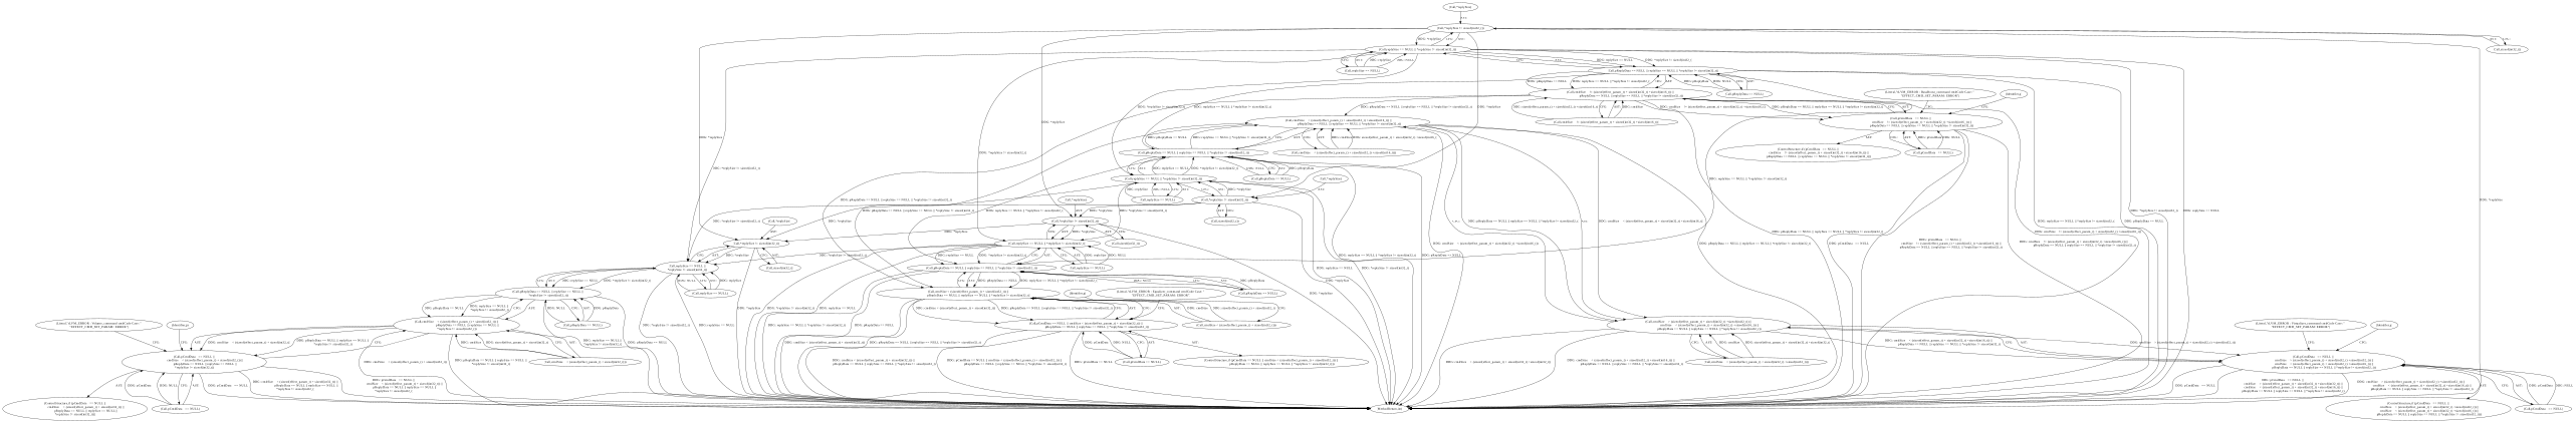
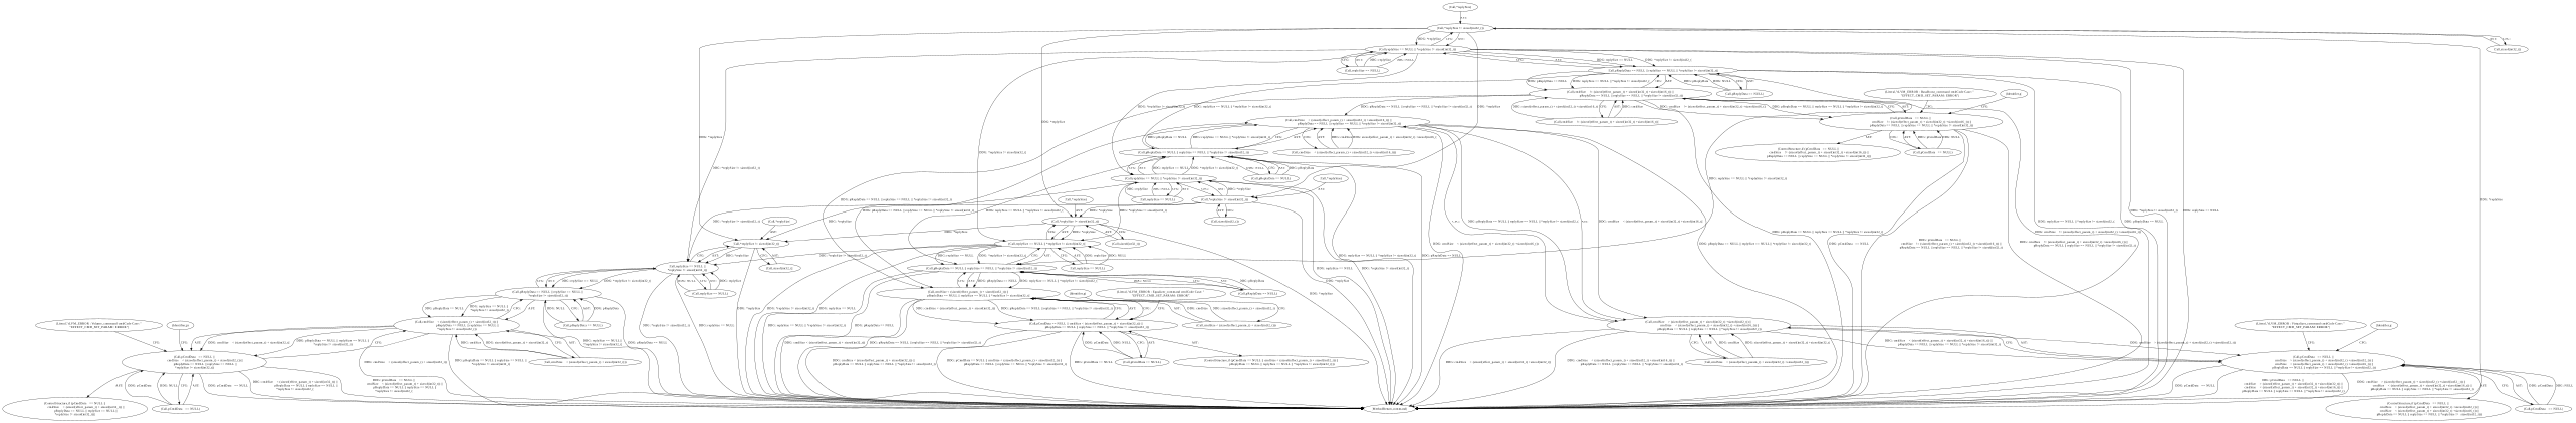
  digraph {
    fontname="Liberation Serif"
    node [fontname="Liberation Serif"]
    edge [fontname="Liberation Serif"]
    n1 [label="(Call,*replySize != sizeof(int32_t))"]
    n2 [label="(Call,replySize == NULL || *replySize != sizeof(int32_t))"]
    n3 [label="(Call,*replySize != sizeof(int32_t))"]
    n4 [label="(Call,*replySize != sizeof(int32_t))"]
    n5 [label="(Call,*replySize != sizeof(int32_t))"]
    n6 [label="(Call,sizeof(int32_t))"]
-   n7 [label="(MethodReturn,int)"]
+   n7 [label="(MethodReturn,command)"]
    n8 [label="(Call,pReplyData == NULL || replySize == NULL || *replySize != sizeof(int32_t))"]
    n9 [label="(Call,replySize == NULL || *replySize != sizeof(int32_t))"]
    n10 [label="(Call,replySize == NULL || *replySize != sizeof(int32_t))"]
    n11 [label="(Call,replySize == NULL ||\n *replySize != sizeof(int32_t))"]
    n12 [label="(Call,replySize == NULL)"]
    n13 [label="(Call,cmdSize    != (sizeof(effect_param_t) + sizeof(int32_t) +sizeof(int16_t)) ||\n                        pReplyData == NULL || replySize == NULL || *replySize != sizeof(int32_t))"]
    n14 [label="(Call,pReplyData == NULL || replySize == NULL || *replySize != sizeof(int32_t))"]
    n15 [label="(Call,pReplyData == NULL || replySize == NULL || *replySize != sizeof(int32_t))"]
    n16 [label="(Call,pReplyData == NULL)"]
    n17 [label="(Call,pCmdData   == NULL ||\n                        cmdSize    != (sizeof(effect_param_t) + sizeof(int32_t) +sizeof(int16_t)) ||\n                        pReplyData == NULL || replySize == NULL || *replySize != sizeof(int32_t))"]
    n18 [label="(Call,cmdSize    < (sizeof(effect_param_t) + sizeof(int32_t) +sizeof(int16_t)) ||\n                        pReplyData == NULL || replySize == NULL || *replySize != sizeof(int32_t))"]
    n19 [label="(Call,cmdSize < (sizeof(effect_param_t) + sizeof(int32_t)) ||\n                        pReplyData == NULL || replySize == NULL || *replySize != sizeof(int32_t))"]
    n20 [label="(Call,cmdSize    != (sizeof(effect_param_t) + sizeof(int32_t) +sizeof(int16_t)))"]
    n21 [label="(Call,pCmdData   == NULL)"]
    n22 [label="(ControlStructure,if (pCmdData   == NULL ||\n                        cmdSize    != (sizeof(effect_param_t) + sizeof(int32_t) +sizeof(int16_t)) ||\n                        pReplyData == NULL || replySize == NULL || *replySize != sizeof(int32_t)))"]
    n23 [label="(Call,cmdSize    > (sizeof(effect_param_t) + sizeof(int32_t) +sizeof(int32_t)) ||\n                        cmdSize    < (sizeof(effect_param_t) + sizeof(int32_t) +sizeof(int16_t)) ||\n                        pReplyData == NULL || replySize == NULL || *replySize != sizeof(int32_t))"]
    n24 [label="(Call,cmdSize    < (sizeof(effect_param_t) + sizeof(int32_t) +sizeof(int16_t)))"]
    n25 [label="(Call,pCmdData   == NULL ||\n                        cmdSize    > (sizeof(effect_param_t) + sizeof(int32_t) +sizeof(int32_t)) ||\n                        cmdSize    < (sizeof(effect_param_t) + sizeof(int32_t) +sizeof(int16_t)) ||\n                        pReplyData == NULL || replySize == NULL || *replySize != sizeof(int32_t))"]
    n26 [label="(Call,cmdSize    > (sizeof(effect_param_t) + sizeof(int32_t) +sizeof(int32_t)))"]
    n27 [label="(Call,pCmdData   == NULL)"]
    n28 [label="(ControlStructure,if (pCmdData   == NULL ||\n                        cmdSize    > (sizeof(effect_param_t) + sizeof(int32_t) +sizeof(int32_t)) ||\n                        cmdSize    < (sizeof(effect_param_t) + sizeof(int32_t) +sizeof(int16_t)) ||\n                        pReplyData == NULL || replySize == NULL || *replySize != sizeof(int32_t)))"]
    n29 [label="(Call,pCmdData == NULL || cmdSize < (sizeof(effect_param_t) + sizeof(int32_t)) ||\n                        pReplyData == NULL || replySize == NULL || *replySize != sizeof(int32_t))"]
    n30 [label="(Call,cmdSize < (sizeof(effect_param_t) + sizeof(int32_t)))"]
    n31 [label="(ControlStructure,if (pCmdData == NULL || cmdSize < (sizeof(effect_param_t) + sizeof(int32_t)) ||\n                        pReplyData == NULL || replySize == NULL || *replySize != sizeof(int32_t)))"]
    n32 [label="(Call,pCmdData == NULL)"]
    n33 [label="(Call,pReplyData == NULL)"]
    n34 [label="(Call,pReplyData == NULL)"]
    n35 [label="(Call,replySize == NULL)"]
    n36 [label="(Call,replySize == NULL)"]
    n37 [label="(Call,pReplyData == NULL || replySize == NULL ||\n *replySize != sizeof(int32_t))"]
    n38 [label="(Call,replySize == NULL)"]
    n39 [label="(Call,cmdSize    < (sizeof(effect_param_t) + sizeof(int32_t)) ||\n                        pReplyData == NULL || replySize == NULL ||\n *replySize != sizeof(int32_t))"]
    n40 [label="(Call,pReplyData == NULL)"]
    n41 [label="(Call,pCmdData   == NULL ||\n                        cmdSize    < (sizeof(effect_param_t) + sizeof(int32_t)) ||\n                        pReplyData == NULL || replySize == NULL ||\n *replySize != sizeof(int32_t))"]
    n42 [label="(Call,cmdSize    < (sizeof(effect_param_t) + sizeof(int32_t)))"]
    n43 [label="(Call,pCmdData   == NULL)"]
    n44 [label="(ControlStructure,if (pCmdData   == NULL ||\n                        cmdSize    < (sizeof(effect_param_t) + sizeof(int32_t)) ||\n                        pReplyData == NULL || replySize == NULL ||\n *replySize != sizeof(int32_t)))"]
    n45 [label="(Call,sizeof(int32_t))"]
    n46 [label="(Call,sizeof(int32_t))"]
    n47 [label="(Call,sizeof(int32_t))"]
    n48 [label="(Literal,\"\tLVM_ERROR : Volume_command cmdCode Case: \"\n \"EFFECT_CMD_SET_PARAM: ERROR\")"]
    n49 [label="(Literal,\"\tLVM_ERROR : Virtualizer_command cmdCode Case: \"\n \"EFFECT_CMD_SET_PARAM: ERROR\")"]
    n50 [label="(Identifier,p)"]
    n51 [label="(Call,*replySize)"]
    n52 [label="(Literal,\"\tLVM_ERROR : Equalizer_command cmdCode Case: \"\n \"EFFECT_CMD_SET_PARAM: ERROR\")"]
    n53 [label="(Literal,\"\tLVM_ERROR : BassBoost_command cmdCode Case: \"\n \"EFFECT_CMD_SET_PARAM: ERROR\")"]
    n54 [label="(Identifier,p)"]
    n55 [label="(Identifier,p)"]
    n56 [label="(Call,*replySize)"]
    n57 [label="(Call,*replySize)"]
    n58 [label="(Identifier,p)"]
    n59 [label="(Call,*replySize)"]
    n1 -> n2 [label="AST: "]
    n1 -> n2 [label="DDG: *replySize"]
    n1 -> n3 [label="DDG: *replySize"]
    n1 -> n4 [label="DDG: *replySize"]
    n1 -> n5 [label="DDG: *replySize"]
    n1 -> n6 [label="CFG: "]
    n1 -> n7 [label="DDG: *replySize"]
    n2 -> n1 [label="CFG: "]
    n2 -> n7 [label="DDG: *replySize != sizeof(int32_t)"]
    n2 -> n7 [label="DDG: replySize == NULL"]
    n2 -> n8 [label="AST: "]
    n2 -> n8 [label="DDG: replySize == NULL"]
    n2 -> n8 [label="DDG: *replySize != sizeof(int32_t)"]
    n2 -> n9 [label="DDG: *replySize != sizeof(int32_t)"]
    n2 -> n10 [label="DDG: *replySize != sizeof(int32_t)"]
    n2 -> n11 [label="DDG: *replySize != sizeof(int32_t)"]
    n2 -> n12 [label="CFG: "]
    n3 -> n4 [label="DDG: *replySize"]
    n3 -> n5 [label="DDG: *replySize"]
    n3 -> n7 [label="DDG: *replySize"]
    n3 -> n9 [label="AST: "]
    n3 -> n9 [label="DDG: *replySize"]
    n3 -> n45 [label="CFG: "]
    n4 -> n5 [label="DDG: *replySize"]
    n4 -> n7 [label="DDG: *replySize"]
    n4 -> n10 [label="AST: "]
    n4 -> n10 [label="DDG: *replySize"]
    n4 -> n46 [label="CFG: "]
    n5 -> n7 [label="DDG: *replySize"]
    n5 -> n11 [label="AST: "]
    n5 -> n11 [label="DDG: *replySize"]
    n5 -> n47 [label="CFG: "]
    n6 -> n1 [label="AST: "]
    n8 -> n2 [label="CFG: "]
    n8 -> n7 [label="DDG: replySize == NULL || *replySize != sizeof(int32_t)"]
    n8 -> n7 [label="DDG: pReplyData == NULL"]
    n8 -> n13 [label="AST: "]
    n8 -> n13 [label="DDG: pReplyData == NULL"]
    n8 -> n13 [label="DDG: replySize == NULL || *replySize != sizeof(int32_t)"]
    n8 -> n14 [label="DDG: replySize == NULL || *replySize != sizeof(int32_t)"]
    n8 -> n15 [label="DDG: replySize == NULL || *replySize != sizeof(int32_t)"]
    n8 -> n16 [label="CFG: "]
    n9 -> n3 [label="CFG: "]
    n9 -> n7 [label="DDG: replySize == NULL"]
    n9 -> n7 [label="DDG: *replySize != sizeof(int32_t)"]
    n9 -> n10 [label="DDG: *replySize != sizeof(int32_t)"]
    n9 -> n11 [label="DDG: *replySize != sizeof(int32_t)"]
    n9 -> n14 [label="AST: "]
    n9 -> n14 [label="DDG: replySize == NULL"]
    n9 -> n14 [label="DDG: *replySize != sizeof(int32_t)"]
    n9 -> n35 [label="CFG: "]
    n10 -> n4 [label="CFG: "]
    n10 -> n7 [label="DDG: *replySize != sizeof(int32_t)"]
    n10 -> n7 [label="DDG: replySize == NULL"]
    n10 -> n11 [label="DDG: *replySize != sizeof(int32_t)"]
    n10 -> n15 [label="AST: "]
    n10 -> n15 [label="DDG: replySize == NULL"]
    n10 -> n15 [label="DDG: *replySize != sizeof(int32_t)"]
    n10 -> n36 [label="CFG: "]
    n11 -> n5 [label="CFG: "]
    n11 -> n7 [label="DDG: *replySize != sizeof(int32_t)"]
    n11 -> n7 [label="DDG: replySize == NULL"]
    n11 -> n37 [label="AST: "]
    n11 -> n37 [label="DDG: replySize == NULL"]
    n11 -> n37 [label="DDG: *replySize != sizeof(int32_t)"]
    n11 -> n38 [label="CFG: "]
    n12 -> n2 [label="AST: "]
    n12 -> n2 [label="DDG: replySize"]
    n12 -> n2 [label="DDG: NULL"]
    n13 -> n7 [label="DDG: cmdSize    != (sizeof(effect_param_t) + sizeof(int32_t) +sizeof(int16_t))"]
    n13 -> n7 [label="DDG: pReplyData == NULL || replySize == NULL || *replySize != sizeof(int32_t)"]
    n13 -> n8 [label="CFG: "]
    n13 -> n17 [label="AST: "]
    n13 -> n17 [label="DDG: cmdSize    != (sizeof(effect_param_t) + sizeof(int32_t) +sizeof(int16_t))"]
    n13 -> n17 [label="DDG: pReplyData == NULL || replySize == NULL || *replySize != sizeof(int32_t)"]
    n13 -> n18 [label="DDG: pReplyData == NULL || replySize == NULL || *replySize != sizeof(int32_t)"]
    n13 -> n19 [label="DDG: pReplyData == NULL || replySize == NULL || *replySize != sizeof(int32_t)"]
    n13 -> n20 [label="CFG: "]
    n14 -> n7 [label="DDG: replySize == NULL || *replySize != sizeof(int32_t)"]
    n14 -> n7 [label="DDG: pReplyData == NULL"]
    n14 -> n9 [label="CFG: "]
    n14 -> n15 [label="DDG: replySize == NULL || *replySize != sizeof(int32_t)"]
    n14 -> n18 [label="AST: "]
    n14 -> n18 [label="DDG: pReplyData == NULL"]
    n14 -> n18 [label="DDG: replySize == NULL || *replySize != sizeof(int32_t)"]
    n14 -> n33 [label="CFG: "]
    n15 -> n7 [label="DDG: pReplyData == NULL"]
    n15 -> n7 [label="DDG: replySize == NULL || *replySize != sizeof(int32_t)"]
    n15 -> n10 [label="CFG: "]
    n15 -> n19 [label="AST: "]
    n15 -> n19 [label="DDG: pReplyData == NULL"]
    n15 -> n19 [label="DDG: replySize == NULL || *replySize != sizeof(int32_t)"]
    n15 -> n34 [label="CFG: "]
    n16 -> n8 [label="AST: "]
    n16 -> n8 [label="DDG: pReplyData"]
    n16 -> n8 [label="DDG: NULL"]
    n17 -> n7 [label="DDG: pCmdData   == NULL"]
    n17 -> n7 [label="DDG: pCmdData   == NULL ||\n                        cmdSize    != (sizeof(effect_param_t) + sizeof(int32_t) +sizeof(int16_t)) ||\n                        pReplyData == NULL || replySize == NULL || *replySize != sizeof(int32_t)"]
    n17 -> n7 [label="DDG: cmdSize    != (sizeof(effect_param_t) + sizeof(int32_t) +sizeof(int16_t)) ||\n                        pReplyData == NULL || replySize == NULL || *replySize != sizeof(int32_t)"]
    n17 -> n13 [label="CFG: "]
    n17 -> n21 [label="CFG: "]
    n17 -> n22 [label="AST: "]
    n18 -> n7 [label="DDG: cmdSize    < (sizeof(effect_param_t) + sizeof(int32_t) +sizeof(int16_t))"]
    n18 -> n7 [label="DDG: pReplyData == NULL || replySize == NULL || *replySize != sizeof(int32_t)"]
    n18 -> n14 [label="CFG: "]
    n18 -> n19 [label="DDG: pReplyData == NULL || replySize == NULL || *replySize != sizeof(int32_t)"]
    n18 -> n23 [label="AST: "]
    n18 -> n23 [label="DDG: cmdSize    < (sizeof(effect_param_t) + sizeof(int32_t) +sizeof(int16_t))"]
    n18 -> n23 [label="DDG: pReplyData == NULL || replySize == NULL || *replySize != sizeof(int32_t)"]
    n18 -> n24 [label="CFG: "]
    n19 -> n7 [label="DDG: cmdSize < (sizeof(effect_param_t) + sizeof(int32_t))"]
    n19 -> n7 [label="DDG: pReplyData == NULL || replySize == NULL || *replySize != sizeof(int32_t)"]
    n19 -> n15 [label="CFG: "]
    n19 -> n29 [label="AST: "]
    n19 -> n29 [label="DDG: cmdSize < (sizeof(effect_param_t) + sizeof(int32_t))"]
    n19 -> n29 [label="DDG: pReplyData == NULL || replySize == NULL || *replySize != sizeof(int32_t)"]
    n19 -> n30 [label="CFG: "]
    n20 -> n13 [label="AST: "]
    n20 -> n13 [label="DDG: cmdSize"]
    n20 -> n13 [label="DDG: sizeof(effect_param_t) + sizeof(int32_t) +sizeof(int16_t)"]
    n21 -> n17 [label="AST: "]
    n21 -> n17 [label="DDG: pCmdData"]
    n21 -> n17 [label="DDG: NULL"]
    n23 -> n7 [label="DDG: cmdSize    > (sizeof(effect_param_t) + sizeof(int32_t) +sizeof(int32_t))"]
    n23 -> n7 [label="DDG: cmdSize    < (sizeof(effect_param_t) + sizeof(int32_t) +sizeof(int16_t)) ||\n                        pReplyData == NULL || replySize == NULL || *replySize != sizeof(int32_t)"]
    n23 -> n18 [label="CFG: "]
    n23 -> n25 [label="AST: "]
    n23 -> n25 [label="DDG: cmdSize    > (sizeof(effect_param_t) + sizeof(int32_t) +sizeof(int32_t))"]
    n23 -> n25 [label="DDG: cmdSize    < (sizeof(effect_param_t) + sizeof(int32_t) +sizeof(int16_t)) ||\n                        pReplyData == NULL || replySize == NULL || *replySize != sizeof(int32_t)"]
    n23 -> n26 [label="CFG: "]
    n24 -> n18 [label="AST: "]
    n24 -> n18 [label="DDG: cmdSize"]
    n24 -> n18 [label="DDG: sizeof(effect_param_t) + sizeof(int32_t) +sizeof(int16_t)"]
    n25 -> n7 [label="DDG: cmdSize    > (sizeof(effect_param_t) + sizeof(int32_t) +sizeof(int32_t)) ||\n                        cmdSize    < (sizeof(effect_param_t) + sizeof(int32_t) +sizeof(int16_t)) ||\n                        pReplyData == NULL || replySize == NULL || *replySize != sizeof(int32_t)"]
    n25 -> n7 [label="DDG: pCmdData   == NULL"]
    n25 -> n7 [label="DDG: pCmdData   == NULL ||\n                        cmdSize    > (sizeof(effect_param_t) + sizeof(int32_t) +sizeof(int32_t)) ||\n                        cmdSize    < (sizeof(effect_param_t) + sizeof(int32_t) +sizeof(int16_t)) ||\n                        pReplyData == NULL || replySize == NULL || *replySize != sizeof(int32_t)"]
    n25 -> n23 [label="CFG: "]
    n25 -> n27 [label="CFG: "]
    n25 -> n28 [label="AST: "]
    n26 -> n23 [label="AST: "]
    n26 -> n23 [label="DDG: cmdSize"]
    n26 -> n23 [label="DDG: sizeof(effect_param_t) + sizeof(int32_t) +sizeof(int32_t)"]
    n27 -> n25 [label="AST: "]
    n27 -> n25 [label="DDG: pCmdData"]
    n27 -> n25 [label="DDG: NULL"]
    n29 -> n7 [label="DDG: pCmdData == NULL || cmdSize < (sizeof(effect_param_t) + sizeof(int32_t)) ||\n                        pReplyData == NULL || replySize == NULL || *replySize != sizeof(int32_t)"]
    n29 -> n7 [label="DDG: pCmdData == NULL"]
    n29 -> n7 [label="DDG: cmdSize < (sizeof(effect_param_t) + sizeof(int32_t)) ||\n                        pReplyData == NULL || replySize == NULL || *replySize != sizeof(int32_t)"]
    n29 -> n19 [label="CFG: "]
    n29 -> n31 [label="AST: "]
    n29 -> n32 [label="CFG: "]
    n30 -> n19 [label="AST: "]
    n30 -> n19 [label="DDG: cmdSize"]
    n30 -> n19 [label="DDG: sizeof(effect_param_t) + sizeof(int32_t)"]
    n32 -> n29 [label="AST: "]
    n32 -> n29 [label="DDG: pCmdData"]
    n32 -> n29 [label="DDG: NULL"]
    n33 -> n14 [label="AST: "]
    n33 -> n14 [label="DDG: pReplyData"]
    n33 -> n14 [label="DDG: NULL"]
    n34 -> n15 [label="AST: "]
    n34 -> n15 [label="DDG: pReplyData"]
    n34 -> n15 [label="DDG: NULL"]
    n35 -> n9 [label="AST: "]
    n35 -> n9 [label="DDG: replySize"]
    n35 -> n9 [label="DDG: NULL"]
    n36 -> n10 [label="AST: "]
    n36 -> n10 [label="DDG: replySize"]
    n36 -> n10 [label="DDG: NULL"]
    n37 -> n7 [label="DDG: replySize == NULL ||\n *replySize != sizeof(int32_t)"]
    n37 -> n7 [label="DDG: pReplyData == NULL"]
    n37 -> n11 [label="CFG: "]
    n37 -> n39 [label="AST: "]
    n37 -> n39 [label="DDG: pReplyData == NULL"]
    n37 -> n39 [label="DDG: replySize == NULL ||\n *replySize != sizeof(int32_t)"]
    n37 -> n40 [label="CFG: "]
    n38 -> n11 [label="AST: "]
    n38 -> n11 [label="DDG: replySize"]
    n38 -> n11 [label="DDG: NULL"]
    n39 -> n7 [label="DDG: cmdSize    < (sizeof(effect_param_t) + sizeof(int32_t))"]
    n39 -> n7 [label="DDG: pReplyData == NULL || replySize == NULL ||\n *replySize != sizeof(int32_t)"]
    n39 -> n37 [label="CFG: "]
    n39 -> n41 [label="AST: "]
    n39 -> n41 [label="DDG: cmdSize    < (sizeof(effect_param_t) + sizeof(int32_t))"]
    n39 -> n41 [label="DDG: pReplyData == NULL || replySize == NULL ||\n *replySize != sizeof(int32_t)"]
    n39 -> n42 [label="CFG: "]
    n40 -> n37 [label="AST: "]
    n40 -> n37 [label="DDG: pReplyData"]
    n40 -> n37 [label="DDG: NULL"]
    n41 -> n7 [label="DDG: pCmdData   == NULL ||\n                        cmdSize    < (sizeof(effect_param_t) + sizeof(int32_t)) ||\n                        pReplyData == NULL || replySize == NULL ||\n *replySize != sizeof(int32_t)"]
    n41 -> n7 [label="DDG: pCmdData   == NULL"]
    n41 -> n7 [label="DDG: cmdSize    < (sizeof(effect_param_t) + sizeof(int32_t)) ||\n                        pReplyData == NULL || replySize == NULL ||\n *replySize != sizeof(int32_t)"]
    n41 -> n39 [label="CFG: "]
    n41 -> n43 [label="CFG: "]
    n41 -> n44 [label="AST: "]
    n42 -> n39 [label="AST: "]
    n42 -> n39 [label="DDG: cmdSize"]
    n42 -> n39 [label="DDG: sizeof(effect_param_t) + sizeof(int32_t)"]
    n43 -> n41 [label="AST: "]
    n43 -> n41 [label="DDG: pCmdData"]
    n43 -> n41 [label="DDG: NULL"]
    n45 -> n3 [label="AST: "]
    n46 -> n4 [label="AST: "]
    n47 -> n5 [label="AST: "]
    n48 -> n41 [label="CFG: "]
    n49 -> n25 [label="CFG: "]
    n50 -> n25 [label="CFG: "]
    n51 -> n1 [label="AST: "]
    n52 -> n29 [label="CFG: "]
    n53 -> n17 [label="CFG: "]
    n54 -> n17 [label="CFG: "]
    n55 -> n41 [label="CFG: "]
    n56 -> n3 [label="AST: "]
    n57 -> n5 [label="AST: "]
    n58 -> n29 [label="CFG: "]
    n59 -> n4 [label="AST: "]
  }
